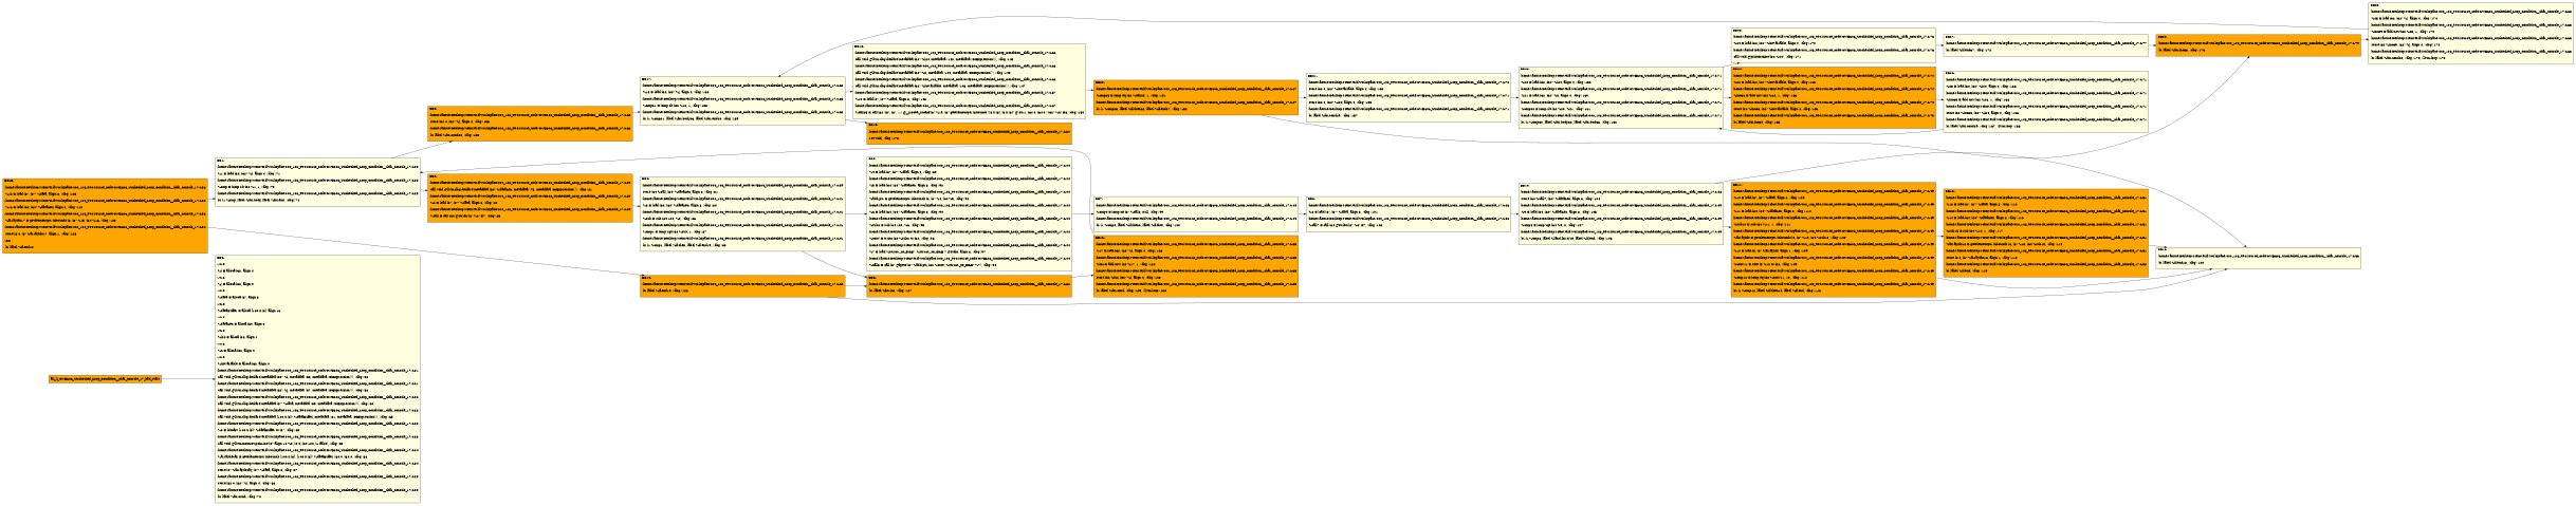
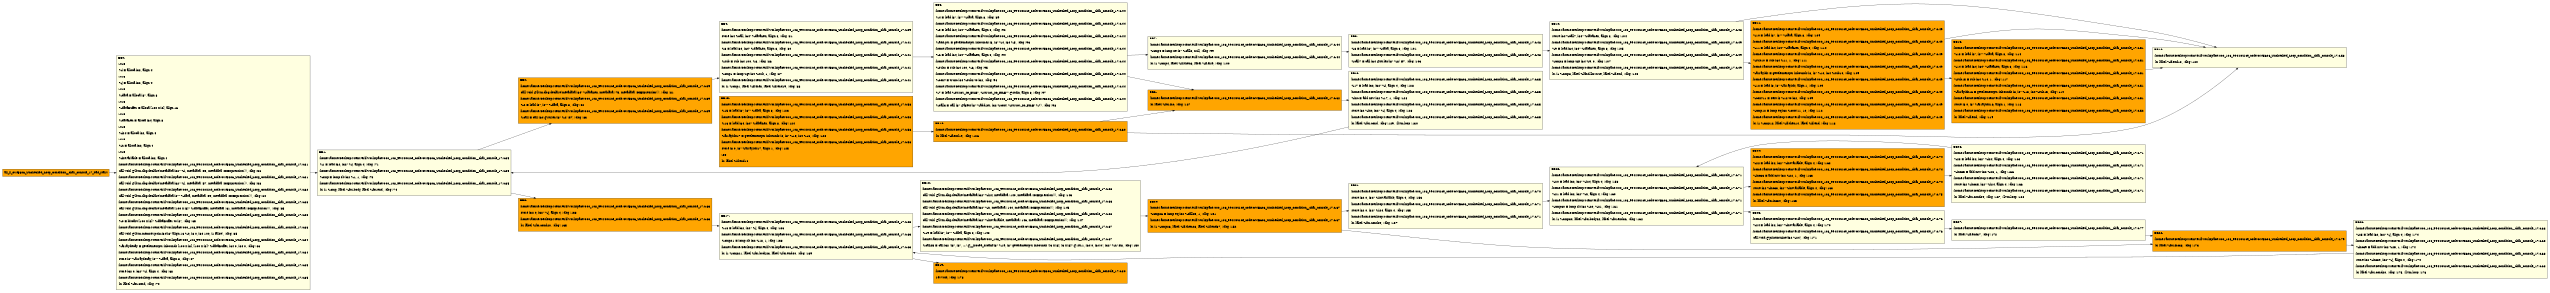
  digraph {
    rankdir=LR
    node [fillcolor=lightyellow shape=record style=filled]
    n1 [fillcolor=orange label="{all_ll_CWE606_Unchecked_Loop_Condition__char_console_17_bad_start}"]
    n2 [label="{BB0:\l\l/:415\l\n  %i = alloca i32, align 4\l\n/:415\l\n  %j = alloca i32, align 4\l\n/:415\l\n  %data = alloca i8*, align 8\l\n/:415\l\n  %dataBuffer = alloca [100 x i8], align 16\l\n/:415\l\n  %dataLen = alloca i64, align 8\l\n/:415\l\n  %i24 = alloca i32, align 4\l\n/:415\l\n  %n = alloca i32, align 4\l\n/:415\l\n  %intVariable = alloca i32, align 4\l\n/home/raoxue/Desktop/MemVerif/workspace/000_108_994/source_code/CWE606_Unchecked_Loop_Condition__char_console_17.c:31\l\n  call void @llvm.dbg.declare(metadata i32* %i, metadata !55, metadata !DIExpression()), !dbg !56\l\n/home/raoxue/Desktop/MemVerif/workspace/000_108_994/source_code/CWE606_Unchecked_Loop_Condition__char_console_17.c:31\l\n  call void @llvm.dbg.declare(metadata i32* %j, metadata !57, metadata !DIExpression()), !dbg !58\l\n/home/raoxue/Desktop/MemVerif/workspace/000_108_994/source_code/CWE606_Unchecked_Loop_Condition__char_console_17.c:32\l\n  call void @llvm.dbg.declare(metadata i8** %data, metadata !59, metadata !DIExpression()), !dbg !60\l\n/home/raoxue/Desktop/MemVerif/workspace/000_108_994/source_code/CWE606_Unchecked_Loop_Condition__char_console_17.c:33\l\n  call void @llvm.dbg.declare(metadata [100 x i8]* %dataBuffer, metadata !61, metadata !DIExpression()), !dbg !65\l\n/home/raoxue/Desktop/MemVerif/workspace/000_108_994/source_code/CWE606_Unchecked_Loop_Condition__char_console_17.c:33\l\n  %0 = bitcast [100 x i8]* %dataBuffer to i8*, !dbg !65\l\n/home/raoxue/Desktop/MemVerif/workspace/000_108_994/source_code/CWE606_Unchecked_Loop_Condition__char_console_17.c:33\l\n  call void @llvm.memset.p0i8.i64(i8* align 16 %0, i8 0, i64 100, i1 false), !dbg !65\l\n/home/raoxue/Desktop/MemVerif/workspace/000_108_994/source_code/CWE606_Unchecked_Loop_Condition__char_console_17.c:34\l\n  %arraydecay = getelementptr inbounds [100 x i8], [100 x i8]* %dataBuffer, i64 0, i64 0, !dbg !66\l\n/home/raoxue/Desktop/MemVerif/workspace/000_108_994/source_code/CWE606_Unchecked_Loop_Condition__char_console_17.c:34\l\n  store i8* %arraydecay, i8** %data, align 8, !dbg !67\l\n/home/raoxue/Desktop/MemVerif/workspace/000_108_994/source_code/CWE606_Unchecked_Loop_Condition__char_console_17.c:35\l\n  store i32 0, i32* %i, align 4, !dbg !68\l\n/home/raoxue/Desktop/MemVerif/workspace/000_108_994/source_code/CWE606_Unchecked_Loop_Condition__char_console_17.c:35\l\n  br label %for.cond, !dbg !70\l\n}"]
    n3 [label="{BB1:\l\l/home/raoxue/Desktop/MemVerif/workspace/000_108_994/source_code/CWE606_Unchecked_Loop_Condition__char_console_17.c:35\l\n  %1 = load i32, i32* %i, align 4, !dbg !71\l\n/home/raoxue/Desktop/MemVerif/workspace/000_108_994/source_code/CWE606_Unchecked_Loop_Condition__char_console_17.c:35\l\n  %cmp = icmp slt i32 %1, 1, !dbg !73\l\n/home/raoxue/Desktop/MemVerif/workspace/000_108_994/source_code/CWE606_Unchecked_Loop_Condition__char_console_17.c:35\l\n  br i1 %cmp, label %for.body, label %for.end, !dbg !74\l\n}"]
    n4 [fillcolor=orange label="{BB2:\l\l/home/raoxue/Desktop/MemVerif/workspace/000_108_994/source_code/CWE606_Unchecked_Loop_Condition__char_console_17.c:39\l\n  call void @llvm.dbg.declare(metadata i64* %dataLen, metadata !75, metadata !DIExpression()), !dbg !81\l\n/home/raoxue/Desktop/MemVerif/workspace/000_108_994/source_code/CWE606_Unchecked_Loop_Condition__char_console_17.c:39\l\n  %2 = load i8*, i8** %data, align 8, !dbg !82\l\n/home/raoxue/Desktop/MemVerif/workspace/000_108_994/source_code/CWE606_Unchecked_Loop_Condition__char_console_17.c:39\l\n  %call = call i64 @strlen(i8* %2) #7, !dbg !83\l\n}"]
    n5 [fillcolor=orange label="{BB3:\l\l/home/raoxue/Desktop/MemVerif/workspace/000_108_994/source_code/CWE606_Unchecked_Loop_Condition__char_console_17.c:63\l\n  store i32 0, i32* %j, align 4, !dbg !133\l\n/home/raoxue/Desktop/MemVerif/workspace/000_108_994/source_code/CWE606_Unchecked_Loop_Condition__char_console_17.c:63\l\n  br label %for.cond20, !dbg !135\l\n}"]
    n6 [label="{BB4:\l\l/home/raoxue/Desktop/MemVerif/workspace/000_108_994/source_code/CWE606_Unchecked_Loop_Condition__char_console_17.c:39\l\n  store i64 %call, i64* %dataLen, align 8, !dbg !81\l\n/home/raoxue/Desktop/MemVerif/workspace/000_108_994/source_code/CWE606_Unchecked_Loop_Condition__char_console_17.c:41\l\n  %3 = load i64, i64* %dataLen, align 8, !dbg !84\l\n/home/raoxue/Desktop/MemVerif/workspace/000_108_994/source_code/CWE606_Unchecked_Loop_Condition__char_console_17.c:41\l\n  %sub = sub i64 100, %3, !dbg !86\l\n/home/raoxue/Desktop/MemVerif/workspace/000_108_994/source_code/CWE606_Unchecked_Loop_Condition__char_console_17.c:41\l\n  %cmp1 = icmp ugt i64 %sub, 1, !dbg !87\l\n/home/raoxue/Desktop/MemVerif/workspace/000_108_994/source_code/CWE606_Unchecked_Loop_Condition__char_console_17.c:41\l\n  br i1 %cmp1, label %if.then, label %if.end19, !dbg !88\l\n}"]
    n7 [label="{BB17:\l\l/home/raoxue/Desktop/MemVerif/workspace/000_108_994/source_code/CWE606_Unchecked_Loop_Condition__char_console_17.c:63\l\n  %18 = load i32, i32* %j, align 4, !dbg !136\l\n/home/raoxue/Desktop/MemVerif/workspace/000_108_994/source_code/CWE606_Unchecked_Loop_Condition__char_console_17.c:63\l\n  %cmp21 = icmp slt i32 %18, 1, !dbg !138\l\n/home/raoxue/Desktop/MemVerif/workspace/000_108_994/source_code/CWE606_Unchecked_Loop_Condition__char_console_17.c:63\l\n  br i1 %cmp21, label %for.body23, label %for.end40, !dbg !139\l\n}"]
    n8 [label="{BB5:\l\l/home/raoxue/Desktop/MemVerif/workspace/000_108_994/source_code/CWE606_Unchecked_Loop_Condition__char_console_17.c:44\l\n  %4 = load i8*, i8** %data, align 8, !dbg !89\l\n/home/raoxue/Desktop/MemVerif/workspace/000_108_994/source_code/CWE606_Unchecked_Loop_Condition__char_console_17.c:44\l\n  %5 = load i64, i64* %dataLen, align 8, !dbg !92\l\n/home/raoxue/Desktop/MemVerif/workspace/000_108_994/source_code/CWE606_Unchecked_Loop_Condition__char_console_17.c:44\l\n  %add.ptr = getelementptr inbounds i8, i8* %4, i64 %5, !dbg !93\l\n/home/raoxue/Desktop/MemVerif/workspace/000_108_994/source_code/CWE606_Unchecked_Loop_Condition__char_console_17.c:44\l\n  %6 = load i64, i64* %dataLen, align 8, !dbg !94\l\n/home/raoxue/Desktop/MemVerif/workspace/000_108_994/source_code/CWE606_Unchecked_Loop_Condition__char_console_17.c:44\l\n  %sub2 = sub i64 100, %6, !dbg !95\l\n/home/raoxue/Desktop/MemVerif/workspace/000_108_994/source_code/CWE606_Unchecked_Loop_Condition__char_console_17.c:44\l\n  %conv = trunc i64 %sub2 to i32, !dbg !96\l\n/home/raoxue/Desktop/MemVerif/workspace/000_108_994/source_code/CWE606_Unchecked_Loop_Condition__char_console_17.c:44\l\n  %7 = load %struct._IO_FILE*, %struct._IO_FILE** @stdin, align 8, !dbg !97\l\n/home/raoxue/Desktop/MemVerif/workspace/000_108_994/source_code/CWE606_Unchecked_Loop_Condition__char_console_17.c:44\l\n  %call3 = call i8* @fgets(i8* %add.ptr, i32 %conv, %struct._IO_FILE* %7), !dbg !98\l\n}"]
    n9 [fillcolor=orange label="{BB6:\l\l/home/raoxue/Desktop/MemVerif/workspace/000_108_994/source_code/CWE606_Unchecked_Loop_Condition__char_console_17.c:62\l\n  br label %for.inc, !dbg !127\l\n}"]
    n10 [label="{BB18:\l\l/home/raoxue/Desktop/MemVerif/workspace/000_108_994/source_code/CWE606_Unchecked_Loop_Condition__char_console_17.c:66\l\n  call void @llvm.dbg.declare(metadata i32* %i24, metadata !140, metadata !DIExpression()), !dbg !143\l\n/home/raoxue/Desktop/MemVerif/workspace/000_108_994/source_code/CWE606_Unchecked_Loop_Condition__char_console_17.c:66\l\n  call void @llvm.dbg.declare(metadata i32* %n, metadata !144, metadata !DIExpression()), !dbg !145\l\n/home/raoxue/Desktop/MemVerif/workspace/000_108_994/source_code/CWE606_Unchecked_Loop_Condition__char_console_17.c:66\l\n  call void @llvm.dbg.declare(metadata i32* %intVariable, metadata !146, metadata !DIExpression()), !dbg !147\l\n/home/raoxue/Desktop/MemVerif/workspace/000_108_994/source_code/CWE606_Unchecked_Loop_Condition__char_console_17.c:67\l\n  %19 = load i8*, i8** %data, align 8, !dbg !148\l\n/home/raoxue/Desktop/MemVerif/workspace/000_108_994/source_code/CWE606_Unchecked_Loop_Condition__char_console_17.c:67\l\n  %call25 = call i32 (i8*, i8*, ...) @__isoc99_sscanf(i8* %19, i8* getelementptr inbounds ([3 x i8], [3 x i8]* @.str.1, i64 0, i64 0), i32* %n) #8, !dbg !150\l\n}"]
    n11 [fillcolor=orange label="{BB19:\l\l/home/raoxue/Desktop/MemVerif/workspace/000_108_994/source_code/CWE606_Unchecked_Loop_Condition__char_console_17.c:80\l\n  ret void, !dbg !178\l\n}"]
    n12 [label="{BB7:\l\l/home/raoxue/Desktop/MemVerif/workspace/000_108_994/source_code/CWE606_Unchecked_Loop_Condition__char_console_17.c:44\l\n  %cmp4 = icmp ne i8* %call3, null, !dbg !99\l\n/home/raoxue/Desktop/MemVerif/workspace/000_108_994/source_code/CWE606_Unchecked_Loop_Condition__char_console_17.c:44\l\n  br i1 %cmp4, label %if.then6, label %if.else, !dbg !100\l\n}"]
-   n13 [fillcolor=orange label="{BB16:\l\l/home/raoxue/Desktop/MemVerif/workspace/000_108_994/source_code/CWE606_Unchecked_Loop_Condition__char_console_17.c:35\l\n  %17 = load i32, i32* %i, align 4, !dbg !128\l\n/home/raoxue/Desktop/MemVerif/workspace/000_108_994/source_code/CWE606_Unchecked_Loop_Condition__char_console_17.c:35\l\n  %inc = add nsw i32 %17, 1, !dbg !128\l\n/home/raoxue/Desktop/MemVerif/workspace/000_108_994/source_code/CWE606_Unchecked_Loop_Condition__char_console_17.c:35\l\n  store i32 %inc, i32* %i, align 4, !dbg !128\l\n/home/raoxue/Desktop/MemVerif/workspace/000_108_994/source_code/CWE606_Unchecked_Loop_Condition__char_console_17.c:35\l\n  br label %for.cond, !dbg !129, !llvm.loop !130\l\n}"]
+   n13 [label="{BB16:\l\l/home/raoxue/Desktop/MemVerif/workspace/000_108_994/source_code/CWE606_Unchecked_Loop_Condition__char_console_17.c:35\l\n  %17 = load i32, i32* %i, align 4, !dbg !128\l\n/home/raoxue/Desktop/MemVerif/workspace/000_108_994/source_code/CWE606_Unchecked_Loop_Condition__char_console_17.c:35\l\n  %inc = add nsw i32 %17, 1, !dbg !128\l\n/home/raoxue/Desktop/MemVerif/workspace/000_108_994/source_code/CWE606_Unchecked_Loop_Condition__char_console_17.c:35\l\n  store i32 %inc, i32* %i, align 4, !dbg !128\l\n/home/raoxue/Desktop/MemVerif/workspace/000_108_994/source_code/CWE606_Unchecked_Loop_Condition__char_console_17.c:35\l\n  br label %for.cond, !dbg !129, !llvm.loop !130\l\n}"]
    n14 [label="{BB8:\l\l/home/raoxue/Desktop/MemVerif/workspace/000_108_994/source_code/CWE606_Unchecked_Loop_Condition__char_console_17.c:48\l\n  %8 = load i8*, i8** %data, align 8, !dbg !101\l\n/home/raoxue/Desktop/MemVerif/workspace/000_108_994/source_code/CWE606_Unchecked_Loop_Condition__char_console_17.c:48\l\n  %call7 = call i64 @strlen(i8* %8) #7, !dbg !103\l\n}"]
    n15 [label="{BB10:\l\l/home/raoxue/Desktop/MemVerif/workspace/000_108_994/source_code/CWE606_Unchecked_Loop_Condition__char_console_17.c:48\l\n  store i64 %call7, i64* %dataLen, align 8, !dbg !104\l\n/home/raoxue/Desktop/MemVerif/workspace/000_108_994/source_code/CWE606_Unchecked_Loop_Condition__char_console_17.c:49\l\n  %9 = load i64, i64* %dataLen, align 8, !dbg !105\l\n/home/raoxue/Desktop/MemVerif/workspace/000_108_994/source_code/CWE606_Unchecked_Loop_Condition__char_console_17.c:49\l\n  %cmp8 = icmp ugt i64 %9, 0, !dbg !107\l\n/home/raoxue/Desktop/MemVerif/workspace/000_108_994/source_code/CWE606_Unchecked_Loop_Condition__char_console_17.c:49\l\n  br i1 %cmp8, label %land.lhs.true, label %if.end, !dbg !108\l\n}"]
    n16 [fillcolor=orange label="{BB11:\l\l/home/raoxue/Desktop/MemVerif/workspace/000_108_994/source_code/CWE606_Unchecked_Loop_Condition__char_console_17.c:49\l\n  %10 = load i8*, i8** %data, align 8, !dbg !109\l\n/home/raoxue/Desktop/MemVerif/workspace/000_108_994/source_code/CWE606_Unchecked_Loop_Condition__char_console_17.c:49\l\n  %11 = load i64, i64* %dataLen, align 8, !dbg !110\l\n/home/raoxue/Desktop/MemVerif/workspace/000_108_994/source_code/CWE606_Unchecked_Loop_Condition__char_console_17.c:49\l\n  %sub10 = sub i64 %11, 1, !dbg !111\l\n/home/raoxue/Desktop/MemVerif/workspace/000_108_994/source_code/CWE606_Unchecked_Loop_Condition__char_console_17.c:49\l\n  %arrayidx = getelementptr inbounds i8, i8* %10, i64 %sub10, !dbg !109\l\n/home/raoxue/Desktop/MemVerif/workspace/000_108_994/source_code/CWE606_Unchecked_Loop_Condition__char_console_17.c:49\l\n  %12 = load i8, i8* %arrayidx, align 1, !dbg !109\l\n/home/raoxue/Desktop/MemVerif/workspace/000_108_994/source_code/CWE606_Unchecked_Loop_Condition__char_console_17.c:49\l\n  %conv11 = sext i8 %12 to i32, !dbg !109\l\n/home/raoxue/Desktop/MemVerif/workspace/000_108_994/source_code/CWE606_Unchecked_Loop_Condition__char_console_17.c:49\l\n  %cmp12 = icmp eq i32 %conv11, 10, !dbg !112\l\n/home/raoxue/Desktop/MemVerif/workspace/000_108_994/source_code/CWE606_Unchecked_Loop_Condition__char_console_17.c:49\l\n  br i1 %cmp12, label %if.then14, label %if.end, !dbg !113\l\n}"]
    n17 [label="{BB12:\l\l/home/raoxue/Desktop/MemVerif/workspace/000_108_994/source_code/CWE606_Unchecked_Loop_Condition__char_console_17.c:53\l\n  br label %if.end18, !dbg !120\l\n}"]
    n18 [fillcolor=orange label="{BB15:\l\l/home/raoxue/Desktop/MemVerif/workspace/000_108_994/source_code/CWE606_Unchecked_Loop_Condition__char_console_17.c:58\l\n  %15 = load i8*, i8** %data, align 8, !dbg !123\l\n/home/raoxue/Desktop/MemVerif/workspace/000_108_994/source_code/CWE606_Unchecked_Loop_Condition__char_console_17.c:58\l\n  %16 = load i64, i64* %dataLen, align 8, !dbg !124\l\n/home/raoxue/Desktop/MemVerif/workspace/000_108_994/source_code/CWE606_Unchecked_Loop_Condition__char_console_17.c:58\l\n  %arrayidx17 = getelementptr inbounds i8, i8* %15, i64 %16, !dbg !123\l\n/home/raoxue/Desktop/MemVerif/workspace/000_108_994/source_code/CWE606_Unchecked_Loop_Condition__char_console_17.c:58\l\n  store i8 0, i8* %arrayidx17, align 1, !dbg !125\l\n/:58\l\n  br label %if.end18\l\n}"]
    n19 [fillcolor=orange label="{BB14:\l\l/home/raoxue/Desktop/MemVerif/workspace/000_108_994/source_code/CWE606_Unchecked_Loop_Condition__char_console_17.c:60\l\n  br label %if.end19, !dbg !126\l\n}"]
    n20 [fillcolor=orange label="{BB13:\l\l/home/raoxue/Desktop/MemVerif/workspace/000_108_994/source_code/CWE606_Unchecked_Loop_Condition__char_console_17.c:51\l\n  %13 = load i8*, i8** %data, align 8, !dbg !114\l\n/home/raoxue/Desktop/MemVerif/workspace/000_108_994/source_code/CWE606_Unchecked_Loop_Condition__char_console_17.c:51\l\n  %14 = load i64, i64* %dataLen, align 8, !dbg !116\l\n/home/raoxue/Desktop/MemVerif/workspace/000_108_994/source_code/CWE606_Unchecked_Loop_Condition__char_console_17.c:51\l\n  %sub15 = sub i64 %14, 1, !dbg !117\l\n/home/raoxue/Desktop/MemVerif/workspace/000_108_994/source_code/CWE606_Unchecked_Loop_Condition__char_console_17.c:51\l\n  %arrayidx16 = getelementptr inbounds i8, i8* %13, i64 %sub15, !dbg !114\l\n/home/raoxue/Desktop/MemVerif/workspace/000_108_994/source_code/CWE606_Unchecked_Loop_Condition__char_console_17.c:51\l\n  store i8 0, i8* %arrayidx16, align 1, !dbg !118\l\n/home/raoxue/Desktop/MemVerif/workspace/000_108_994/source_code/CWE606_Unchecked_Loop_Condition__char_console_17.c:52\l\n  br label %if.end, !dbg !119\l\n}"]
    n21 [fillcolor=orange label="{BB20:\l\l/home/raoxue/Desktop/MemVerif/workspace/000_108_994/source_code/CWE606_Unchecked_Loop_Condition__char_console_17.c:67\l\n  %cmp26 = icmp eq i32 %call25, 1, !dbg !151\l\n/home/raoxue/Desktop/MemVerif/workspace/000_108_994/source_code/CWE606_Unchecked_Loop_Condition__char_console_17.c:67\l\n  br i1 %cmp26, label %if.then28, label %if.end37, !dbg !152\l\n}"]
    n22 [label="{BB21:\l\l/home/raoxue/Desktop/MemVerif/workspace/000_108_994/source_code/CWE606_Unchecked_Loop_Condition__char_console_17.c:70\l\n  store i32 0, i32* %intVariable, align 4, !dbg !153\l\n/home/raoxue/Desktop/MemVerif/workspace/000_108_994/source_code/CWE606_Unchecked_Loop_Condition__char_console_17.c:71\l\n  store i32 0, i32* %i24, align 4, !dbg !155\l\n/home/raoxue/Desktop/MemVerif/workspace/000_108_994/source_code/CWE606_Unchecked_Loop_Condition__char_console_17.c:71\l\n  br label %for.cond29, !dbg !157\l\n}"]
    n23 [fillcolor=orange label="{BB22:\l\l/home/raoxue/Desktop/MemVerif/workspace/000_108_994/source_code/CWE606_Unchecked_Loop_Condition__char_console_17.c:79\l\n  br label %for.inc38, !dbg !173\l\n}"]
    n24 [label="{BB23:\l\l/home/raoxue/Desktop/MemVerif/workspace/000_108_994/source_code/CWE606_Unchecked_Loop_Condition__char_console_17.c:71\l\n  %20 = load i32, i32* %i24, align 4, !dbg !158\l\n/home/raoxue/Desktop/MemVerif/workspace/000_108_994/source_code/CWE606_Unchecked_Loop_Condition__char_console_17.c:71\l\n  %21 = load i32, i32* %n, align 4, !dbg !160\l\n/home/raoxue/Desktop/MemVerif/workspace/000_108_994/source_code/CWE606_Unchecked_Loop_Condition__char_console_17.c:71\l\n  %cmp30 = icmp slt i32 %20, %21, !dbg !161\l\n/home/raoxue/Desktop/MemVerif/workspace/000_108_994/source_code/CWE606_Unchecked_Loop_Condition__char_console_17.c:71\l\n  br i1 %cmp30, label %for.body32, label %for.end36, !dbg !162\l\n}"]
    n25 [label="{BB28:\l\l/home/raoxue/Desktop/MemVerif/workspace/000_108_994/source_code/CWE606_Unchecked_Loop_Condition__char_console_17.c:63\l\n  %25 = load i32, i32* %j, align 4, !dbg !174\l\n/home/raoxue/Desktop/MemVerif/workspace/000_108_994/source_code/CWE606_Unchecked_Loop_Condition__char_console_17.c:63\l\n  %inc39 = add nsw i32 %25, 1, !dbg !174\l\n/home/raoxue/Desktop/MemVerif/workspace/000_108_994/source_code/CWE606_Unchecked_Loop_Condition__char_console_17.c:63\l\n  store i32 %inc39, i32* %j, align 4, !dbg !174\l\n/home/raoxue/Desktop/MemVerif/workspace/000_108_994/source_code/CWE606_Unchecked_Loop_Condition__char_console_17.c:63\l\n  br label %for.cond20, !dbg !175, !llvm.loop !176\l\n}"]
    n26 [fillcolor=orange label="{BB24:\l\l/home/raoxue/Desktop/MemVerif/workspace/000_108_994/source_code/CWE606_Unchecked_Loop_Condition__char_console_17.c:74\l\n  %22 = load i32, i32* %intVariable, align 4, !dbg !163\l\n/home/raoxue/Desktop/MemVerif/workspace/000_108_994/source_code/CWE606_Unchecked_Loop_Condition__char_console_17.c:74\l\n  %inc33 = add nsw i32 %22, 1, !dbg !163\l\n/home/raoxue/Desktop/MemVerif/workspace/000_108_994/source_code/CWE606_Unchecked_Loop_Condition__char_console_17.c:74\l\n  store i32 %inc33, i32* %intVariable, align 4, !dbg !163\l\n/home/raoxue/Desktop/MemVerif/workspace/000_108_994/source_code/CWE606_Unchecked_Loop_Condition__char_console_17.c:75\l\n  br label %for.inc34, !dbg !165\l\n}"]
    n27 [label="{BB25:\l\l/home/raoxue/Desktop/MemVerif/workspace/000_108_994/source_code/CWE606_Unchecked_Loop_Condition__char_console_17.c:76\l\n  %24 = load i32, i32* %intVariable, align 4, !dbg !170\l\n/home/raoxue/Desktop/MemVerif/workspace/000_108_994/source_code/CWE606_Unchecked_Loop_Condition__char_console_17.c:76\l\n  call void @printIntLine(i32 %24), !dbg !171\l\n}"]
    n28 [label="{BB26:\l\l/home/raoxue/Desktop/MemVerif/workspace/000_108_994/source_code/CWE606_Unchecked_Loop_Condition__char_console_17.c:71\l\n  %23 = load i32, i32* %i24, align 4, !dbg !166\l\n/home/raoxue/Desktop/MemVerif/workspace/000_108_994/source_code/CWE606_Unchecked_Loop_Condition__char_console_17.c:71\l\n  %inc35 = add nsw i32 %23, 1, !dbg !166\l\n/home/raoxue/Desktop/MemVerif/workspace/000_108_994/source_code/CWE606_Unchecked_Loop_Condition__char_console_17.c:71\l\n  store i32 %inc35, i32* %i24, align 4, !dbg !166\l\n/home/raoxue/Desktop/MemVerif/workspace/000_108_994/source_code/CWE606_Unchecked_Loop_Condition__char_console_17.c:71\l\n  br label %for.cond29, !dbg !167, !llvm.loop !168\l\n}"]
    n29 [label="{BB27:\l\l/home/raoxue/Desktop/MemVerif/workspace/000_108_994/source_code/CWE606_Unchecked_Loop_Condition__char_console_17.c:77\l\n  br label %if.end37, !dbg !172\l\n}"]
    n1 -> n2
-   n18 -> n3
+   n2 -> n3
    n3 -> n4
    n3 -> n5
    n4 -> n6
    n5 -> n7
    n6 -> n8
-   n6 -> n9
+   n8 -> n9
    n7 -> n10
    n7 -> n11
    n8 -> n12
    n9 -> n13
    n10 -> n21
    n12 -> n14
    n13 -> n3
    n14 -> n15
    n15 -> n16
    n15 -> n17
    n16 -> n17
    n16 -> n20
    n18 -> n19
    n19 -> n9
    n19 -> n17
    n20 -> n17
    n21 -> n22
    n21 -> n23
    n22 -> n24
    n23 -> n25
    n24 -> n26
    n24 -> n27
    n25 -> n7
    n26 -> n28
    n27 -> n29
    n28 -> n24
    n29 -> n23
  }
